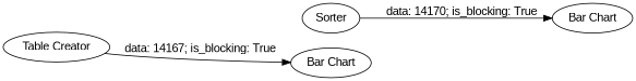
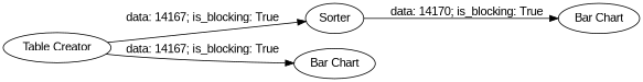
  digraph {
    rankdir=LR
    fontname="Liberation Sans"
    node [fontname="Liberation Sans"]
    edge [fontname="Liberation Sans"]
    n1 [label=Sorter]
    n2 [label="Bar Chart"]
    n3 [label="Bar Chart"]
    n4 [label="Table Creator"]
    n1 -> n2 [label="data: 14170; is_blocking: True"]
+   n4 -> n1 [label="data: 14167; is_blocking: True"]
    n4 -> n3 [label="data: 14167; is_blocking: True"]
  }
